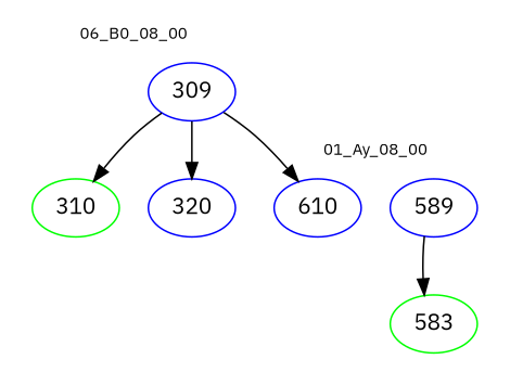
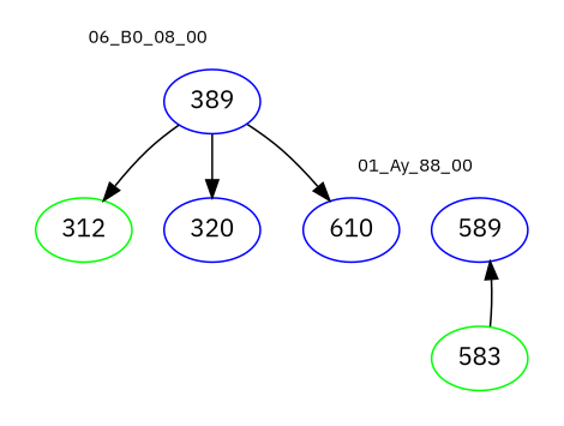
  digraph {
    fontname="IBM Plex Sans"
    node [color=blue fontname="IBM Plex Sans"]
    edge [color=black fontname="IBM Plex Sans"]
    n1 [label=589]
    n2 [color=green label=583]
    n3 [label=610]
-   n4 [label=309]
-   n5 [color=green label=310]
+   n4 [label=389]
+   n5 [color=green label=312]
    n6 [label=320]
    subgraph cluster_1 {
      color=white
      fontsize=10
-     label="01_Ay_08_00"
+     label="01_Ay_88_00"
      n1
      n2
      n3
    }
    subgraph cluster_2 {
      color=white
      fontsize=10
      label="06_B0_08_00"
      n4
      n5
      n6
    }
-   n1 -> n2
+   n2 -> n1
    n4 -> n3
    n4 -> n5
    n4 -> n6
  }
